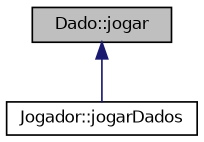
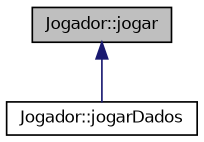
  digraph {
    rankdir=TB
    node [color=black fontname=Helvetica fontsize=10 shape=record style=filled]
-   n1 [fillcolor=grey75 fontcolor=black height=0.2 label="Dado::jogar" width=0.4]
+   n1 [fillcolor=grey75 fontcolor=black height=0.2 label="Jogador::jogar" width=0.4]
    n2 [fillcolor=white height=0.2 label="Jogador::jogarDados" width=0.4]
    n1 -> n2 [color=midnightblue dir=back fontname=Helvetica fontsize=10 labelfontname=Helvetica labelfontsize=10 style=solid]
  }
